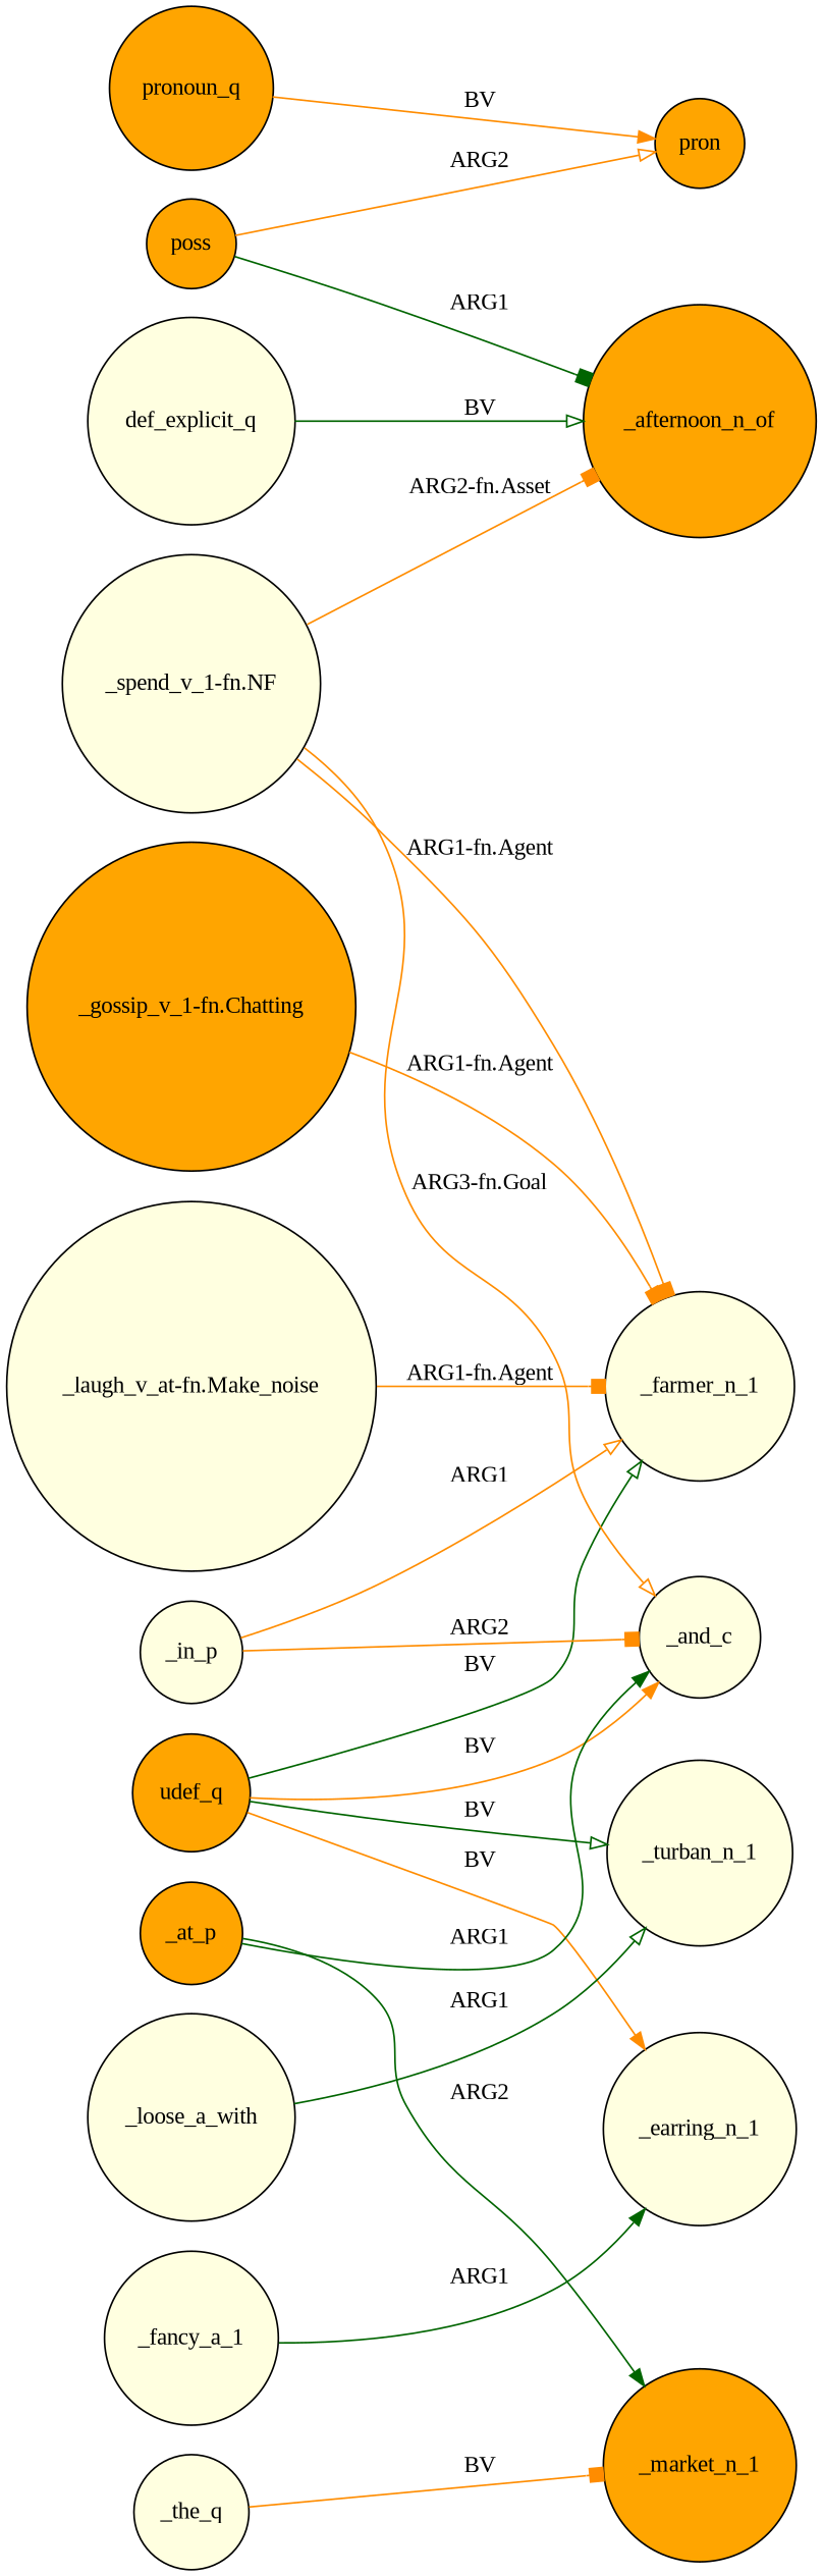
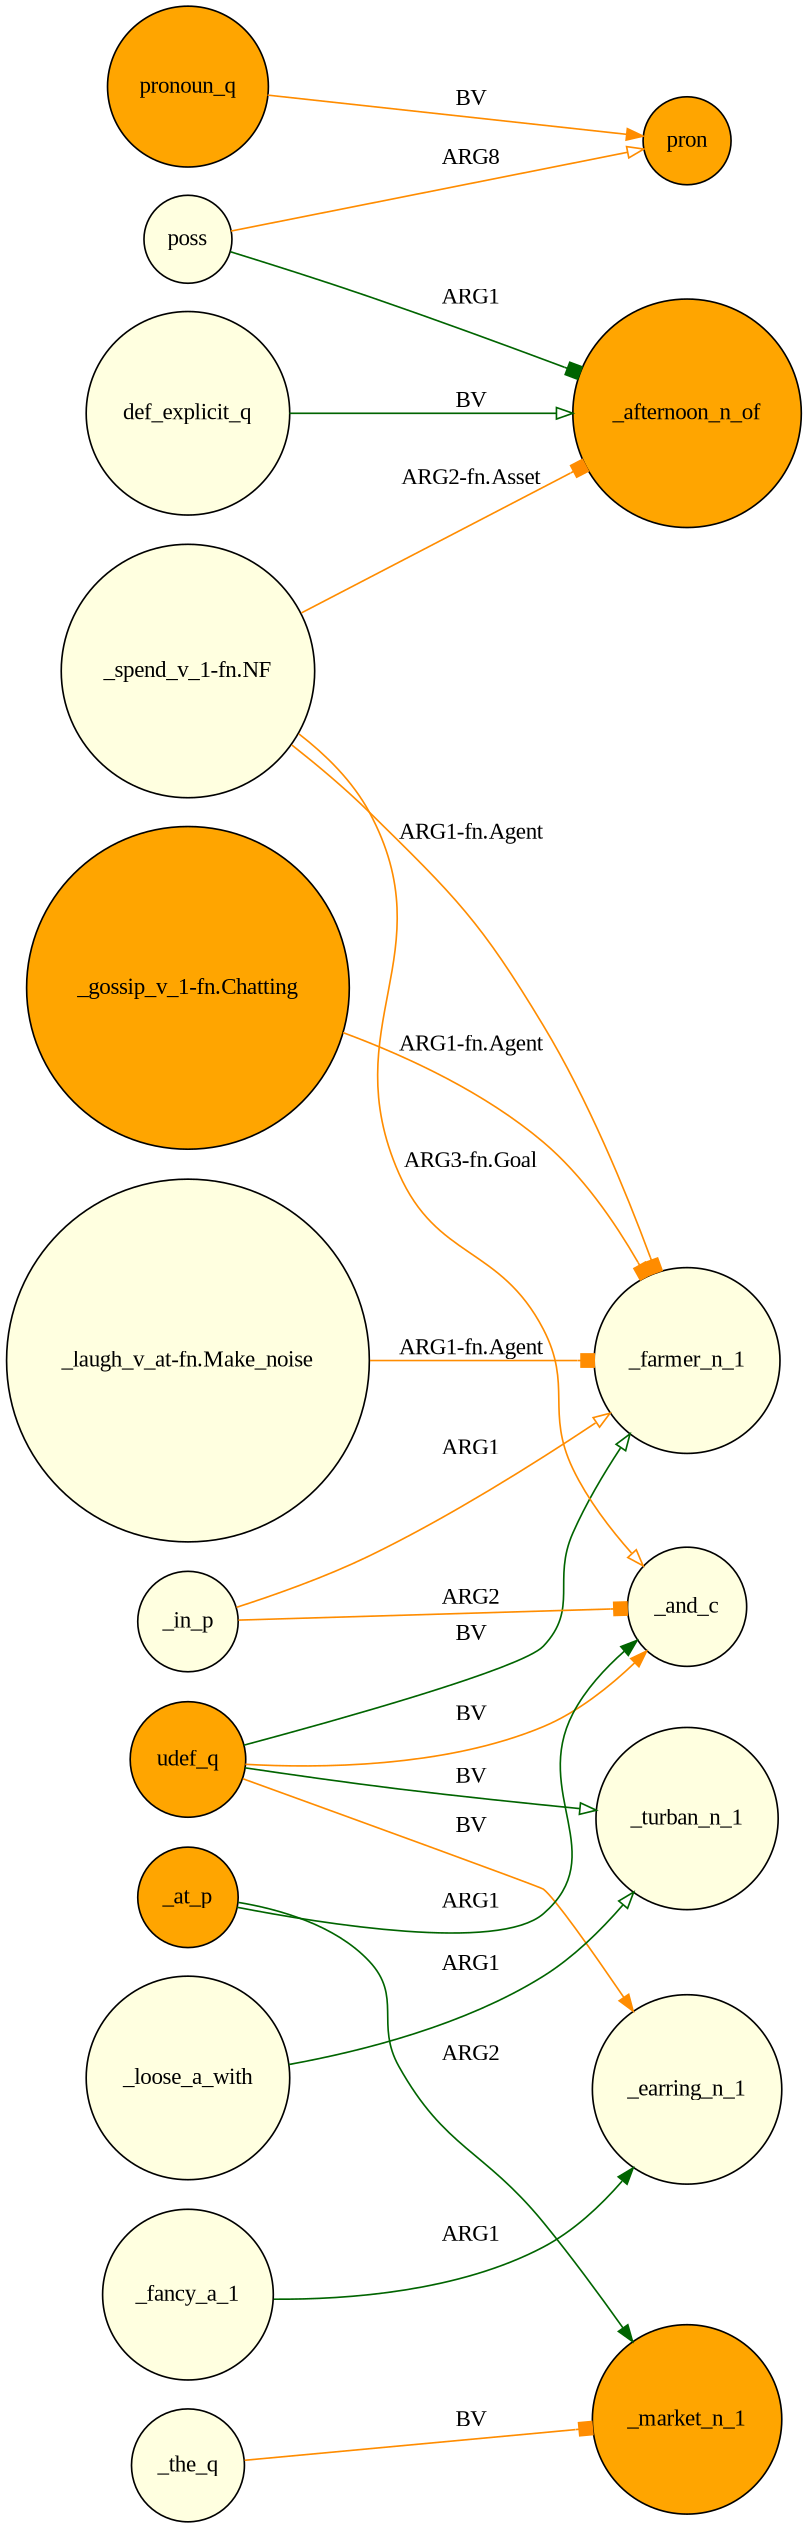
  digraph {
    fontname="Liberation Serif"
    rankdir=LR
    node [fillcolor=lightyellow fontname="Liberation Serif" shape=circle style=filled]
    edge [arrowhead=onormal color=darkorange fontname="Liberation Serif"]
-   poss [fillcolor=orange]
+   poss
    pron [fillcolor=orange]
    _afternoon_n_of [fillcolor=orange]
    "_gossip_v_1-fn.Chatting" [fillcolor=orange]
    _farmer_n_1
    udef_q [fillcolor=orange]
    _earring_n_1
    _and_c
    _turban_n_1
    def_explicit_q
    _fancy_a_1
    _at_p [fillcolor=orange]
    _market_n_1 [fillcolor=orange]
    "_spend_v_1-fn.NF"
    pronoun_q [fillcolor=orange]
    _in_p
    _loose_a_with
    "_laugh_v_at-fn.Make_noise"
    _the_q
-   poss -> pron [label=ARG2]
+   poss -> pron [label=ARG8]
    poss -> _afternoon_n_of [arrowhead=box color=darkgreen label=ARG1]
    "_gossip_v_1-fn.Chatting" -> _farmer_n_1 [arrowhead=box label="ARG1-fn.Agent"]
    udef_q -> _farmer_n_1 [color=darkgreen label=BV]
    udef_q -> _earring_n_1 [arrowhead=normal label=BV]
    udef_q -> _and_c [arrowhead=normal label=BV]
    udef_q -> _turban_n_1 [color=darkgreen label=BV]
    def_explicit_q -> _afternoon_n_of [color=darkgreen label=BV]
    _fancy_a_1 -> _earring_n_1 [arrowhead=normal color=darkgreen label=ARG1]
    _at_p -> _and_c [arrowhead=normal color=darkgreen label=ARG1]
    _at_p -> _market_n_1 [arrowhead=normal color=darkgreen label=ARG2]
    "_spend_v_1-fn.NF" -> _afternoon_n_of [arrowhead=box label="ARG2-fn.Asset"]
    "_spend_v_1-fn.NF" -> _farmer_n_1 [arrowhead=box label="ARG1-fn.Agent"]
    "_spend_v_1-fn.NF" -> _and_c [label="ARG3-fn.Goal"]
    pronoun_q -> pron [arrowhead=normal label=BV]
    _in_p -> _farmer_n_1 [label=ARG1]
    _in_p -> _and_c [arrowhead=box label=ARG2]
    _loose_a_with -> _turban_n_1 [color=darkgreen label=ARG1]
    "_laugh_v_at-fn.Make_noise" -> _farmer_n_1 [arrowhead=box label="ARG1-fn.Agent"]
    _the_q -> _market_n_1 [arrowhead=box label=BV]
  }
